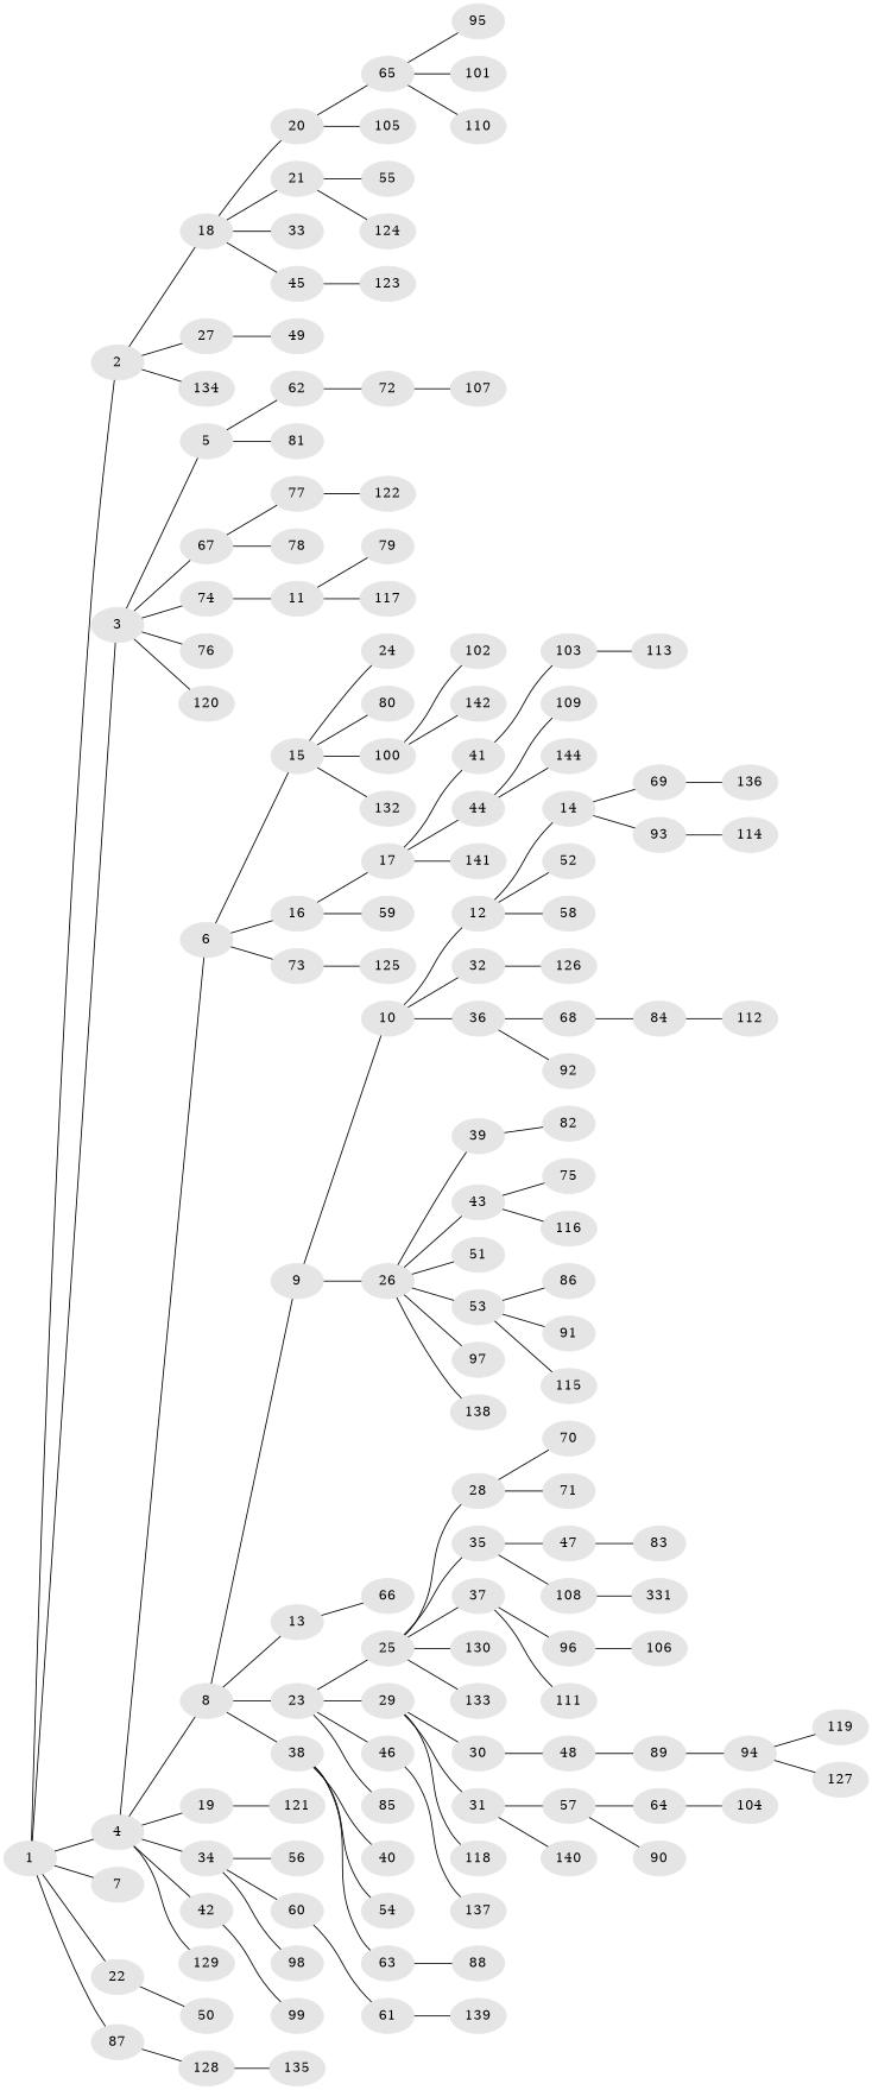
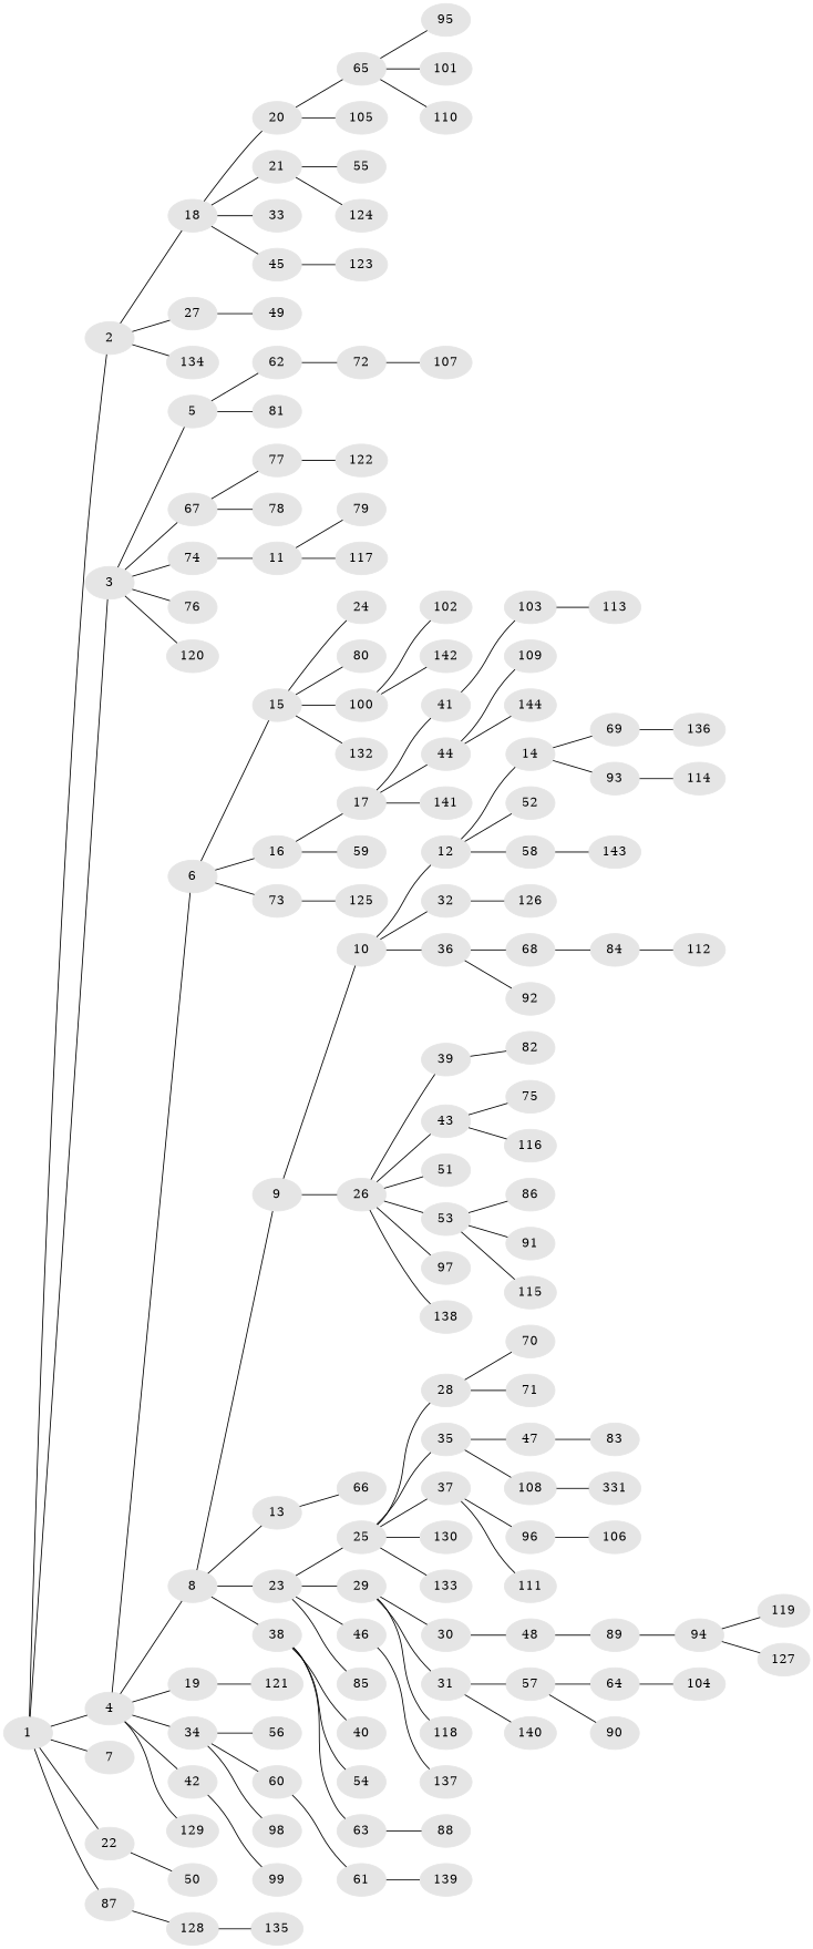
  graph {
    rankdir=LR
    node [color=gray90 style=filled]
    1
    2
    3
    4
    7
    22
    87
    18
    27
    134
    5
    67
    74
    76
    120
    6
    8
    19
    34
    42
    129
    50
    128
    20
    21
    33
    45
    49
    62
    81
    11
    79
    117
    77
    78
    15
    16
    73
    9
    13
    23
    38
    121
    56
    60
    98
    99
    72
    24
    80
    100
    132
    17
    59
    125
    10
    26
    66
    25
    29
    46
    85
    40
    54
    63
    12
    32
    36
    39
    43
    51
    53
    97
    138
    14
    52
    58
    126
    68
    92
    69
    93
+   143
    136
    114
    102
    142
    41
    44
    141
    103
    109
    144
    65
    105
    55
    124
    123
    95
    101
    110
    28
    35
    37
    130
    133
    30
    31
    118
    137
    70
    71
    47
    108
    96
    111
    82
    75
    116
    86
    91
    115
    48
    57
    140
    89
    64
    90
    61
    83
    n131 [label=331]
    84
    106
    88
    113
    94
    104
    139
    107
    122
    112
    135
    119
    127
    1 -- 2
    1 -- 3
    1 -- 4
    1 -- 7
    1 -- 22
    1 -- 87
    2 -- 18
    2 -- 27
    2 -- 134
    3 -- 5
    3 -- 67
    3 -- 74
    3 -- 76
    3 -- 120
    4 -- 6
    4 -- 8
    4 -- 19
    4 -- 34
    4 -- 42
    4 -- 129
    22 -- 50
    87 -- 128
    18 -- 20
    18 -- 21
    18 -- 33
    18 -- 45
    27 -- 49
    5 -- 62
    5 -- 81
    67 -- 77
    67 -- 78
    74 -- 11
    6 -- 15
    6 -- 16
    6 -- 73
    8 -- 9
    8 -- 13
    8 -- 23
    8 -- 38
    19 -- 121
    34 -- 56
    34 -- 60
    34 -- 98
    42 -- 99
    128 -- 135
    20 -- 65
    20 -- 105
    21 -- 55
    21 -- 124
    45 -- 123
    62 -- 72
    11 -- 79
    11 -- 117
    77 -- 122
    15 -- 24
    15 -- 80
    15 -- 100
    15 -- 132
    16 -- 17
    16 -- 59
    73 -- 125
    9 -- 10
    9 -- 26
    13 -- 66
    23 -- 25
    23 -- 29
    23 -- 46
    23 -- 85
    38 -- 40
    38 -- 54
    38 -- 63
    60 -- 61
    72 -- 107
    100 -- 102
    100 -- 142
    17 -- 41
    17 -- 44
    17 -- 141
    10 -- 12
    10 -- 32
    10 -- 36
    26 -- 39
    26 -- 43
    26 -- 51
    26 -- 53
    26 -- 97
    26 -- 138
    25 -- 28
    25 -- 35
    25 -- 37
    25 -- 130
    25 -- 133
    29 -- 30
    29 -- 31
    29 -- 118
    46 -- 137
    63 -- 88
    12 -- 14
    12 -- 52
    12 -- 58
    32 -- 126
    36 -- 68
    36 -- 92
    39 -- 82
    43 -- 75
    43 -- 116
    53 -- 86
    53 -- 91
    53 -- 115
    14 -- 69
    14 -- 93
+   58 -- 143
    68 -- 84
    69 -- 136
    93 -- 114
    41 -- 103
    44 -- 109
    44 -- 144
    103 -- 113
    65 -- 95
    65 -- 101
    65 -- 110
    28 -- 70
    28 -- 71
    35 -- 47
    35 -- 108
    37 -- 96
    37 -- 111
    30 -- 48
    31 -- 57
    31 -- 140
    47 -- 83
    108 -- n131
    96 -- 106
    48 -- 89
    57 -- 64
    57 -- 90
    89 -- 94
    64 -- 104
    61 -- 139
    84 -- 112
    94 -- 119
    94 -- 127
  }
